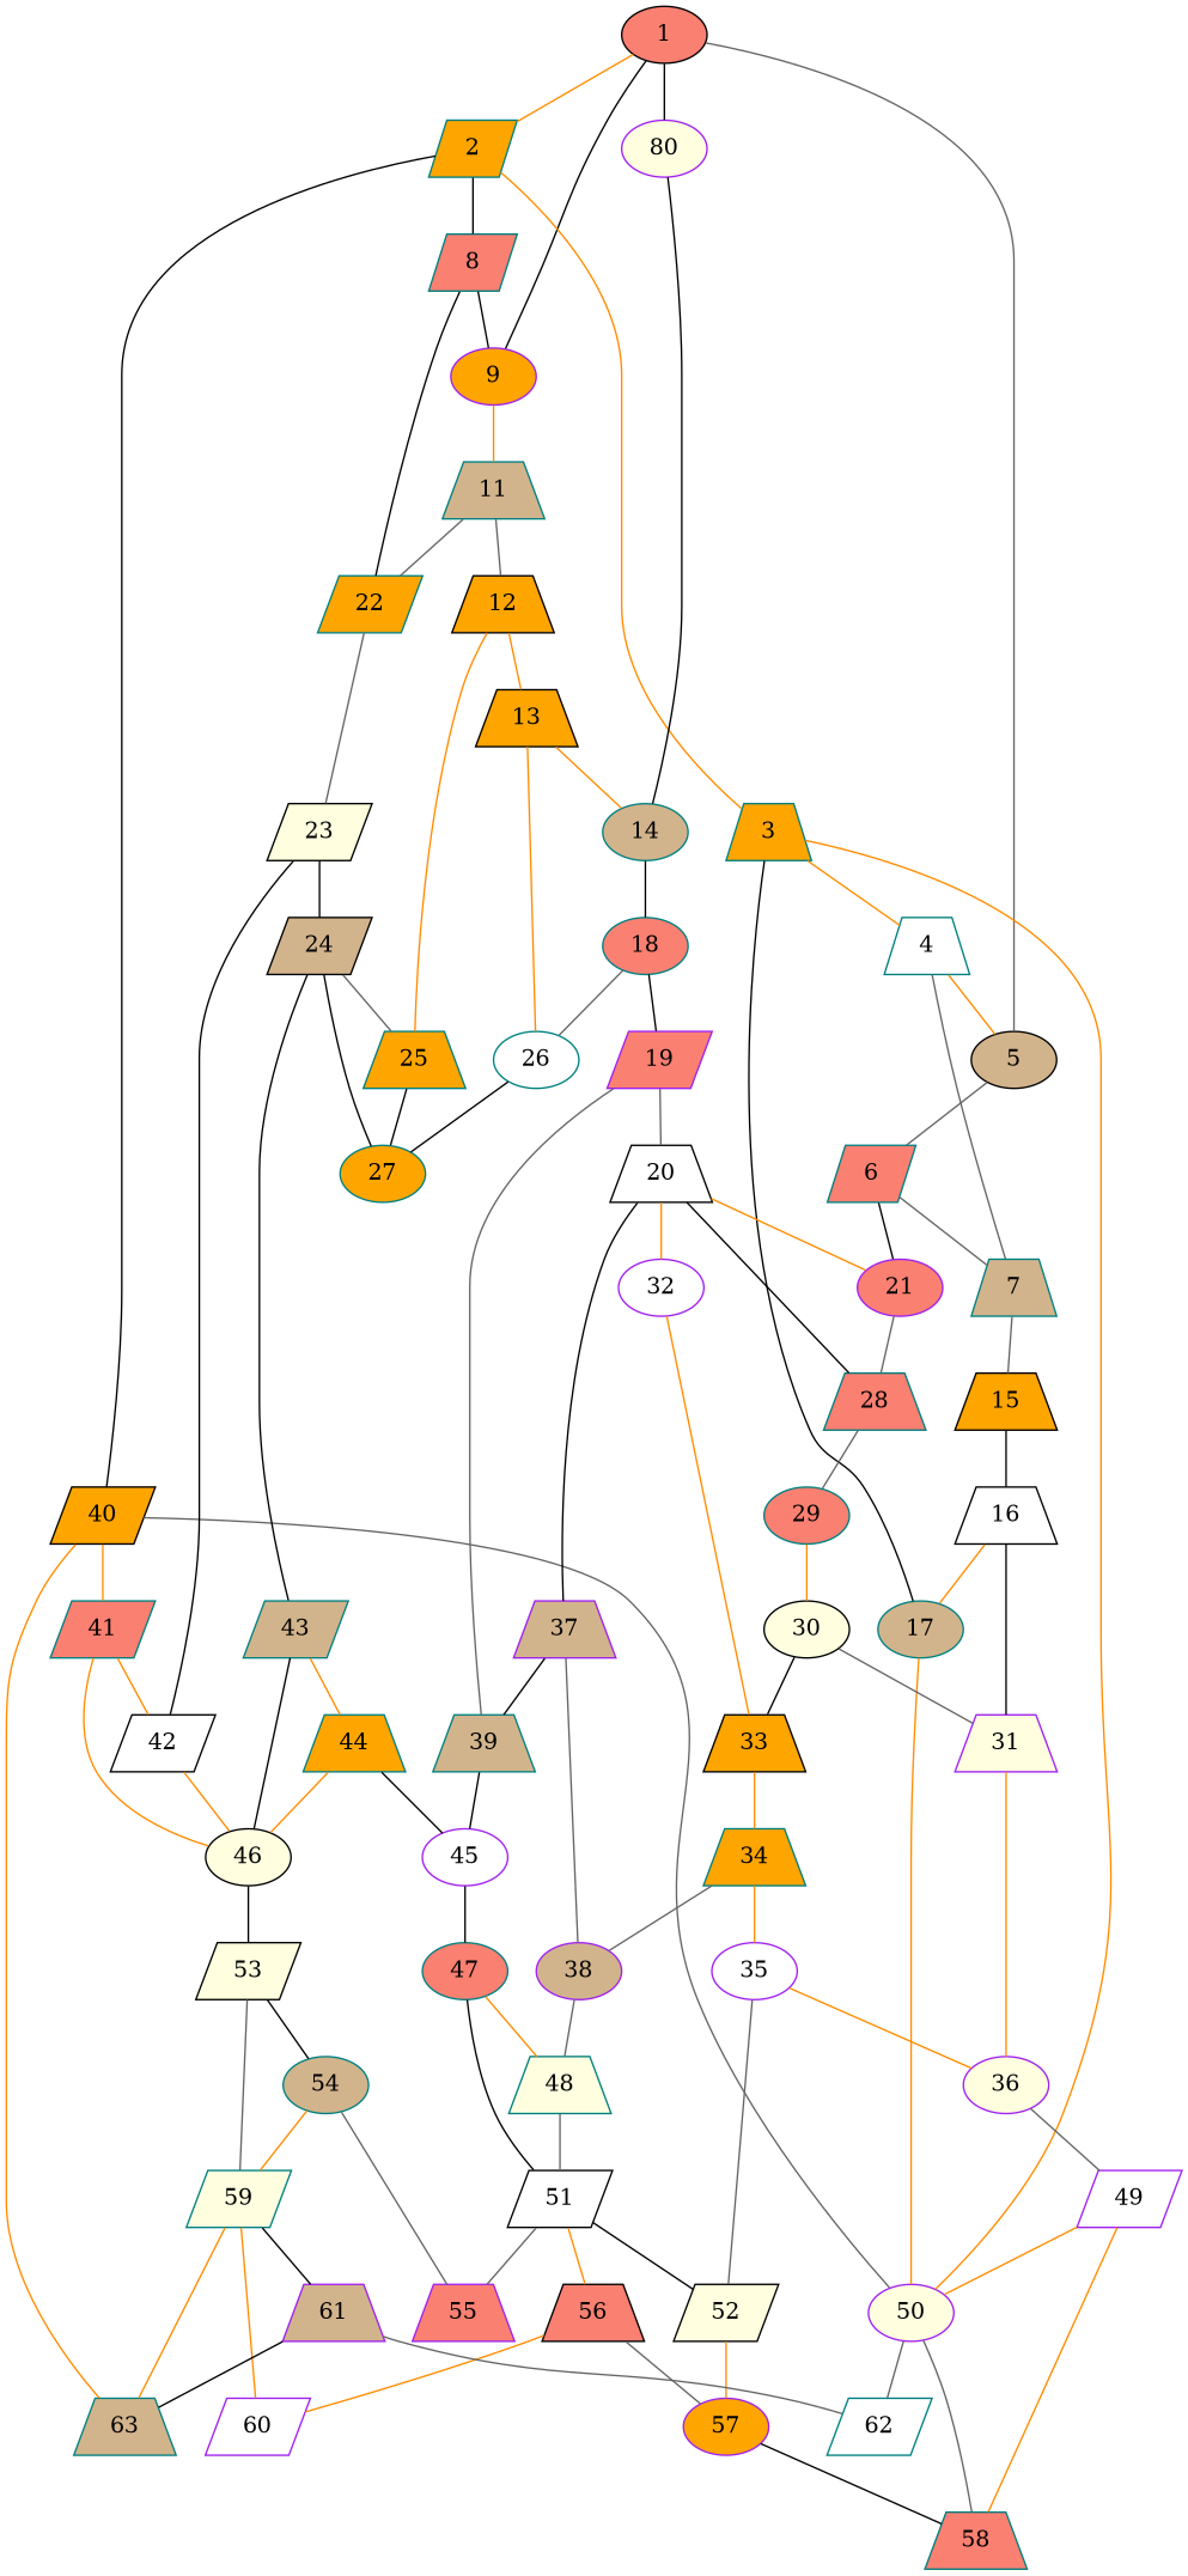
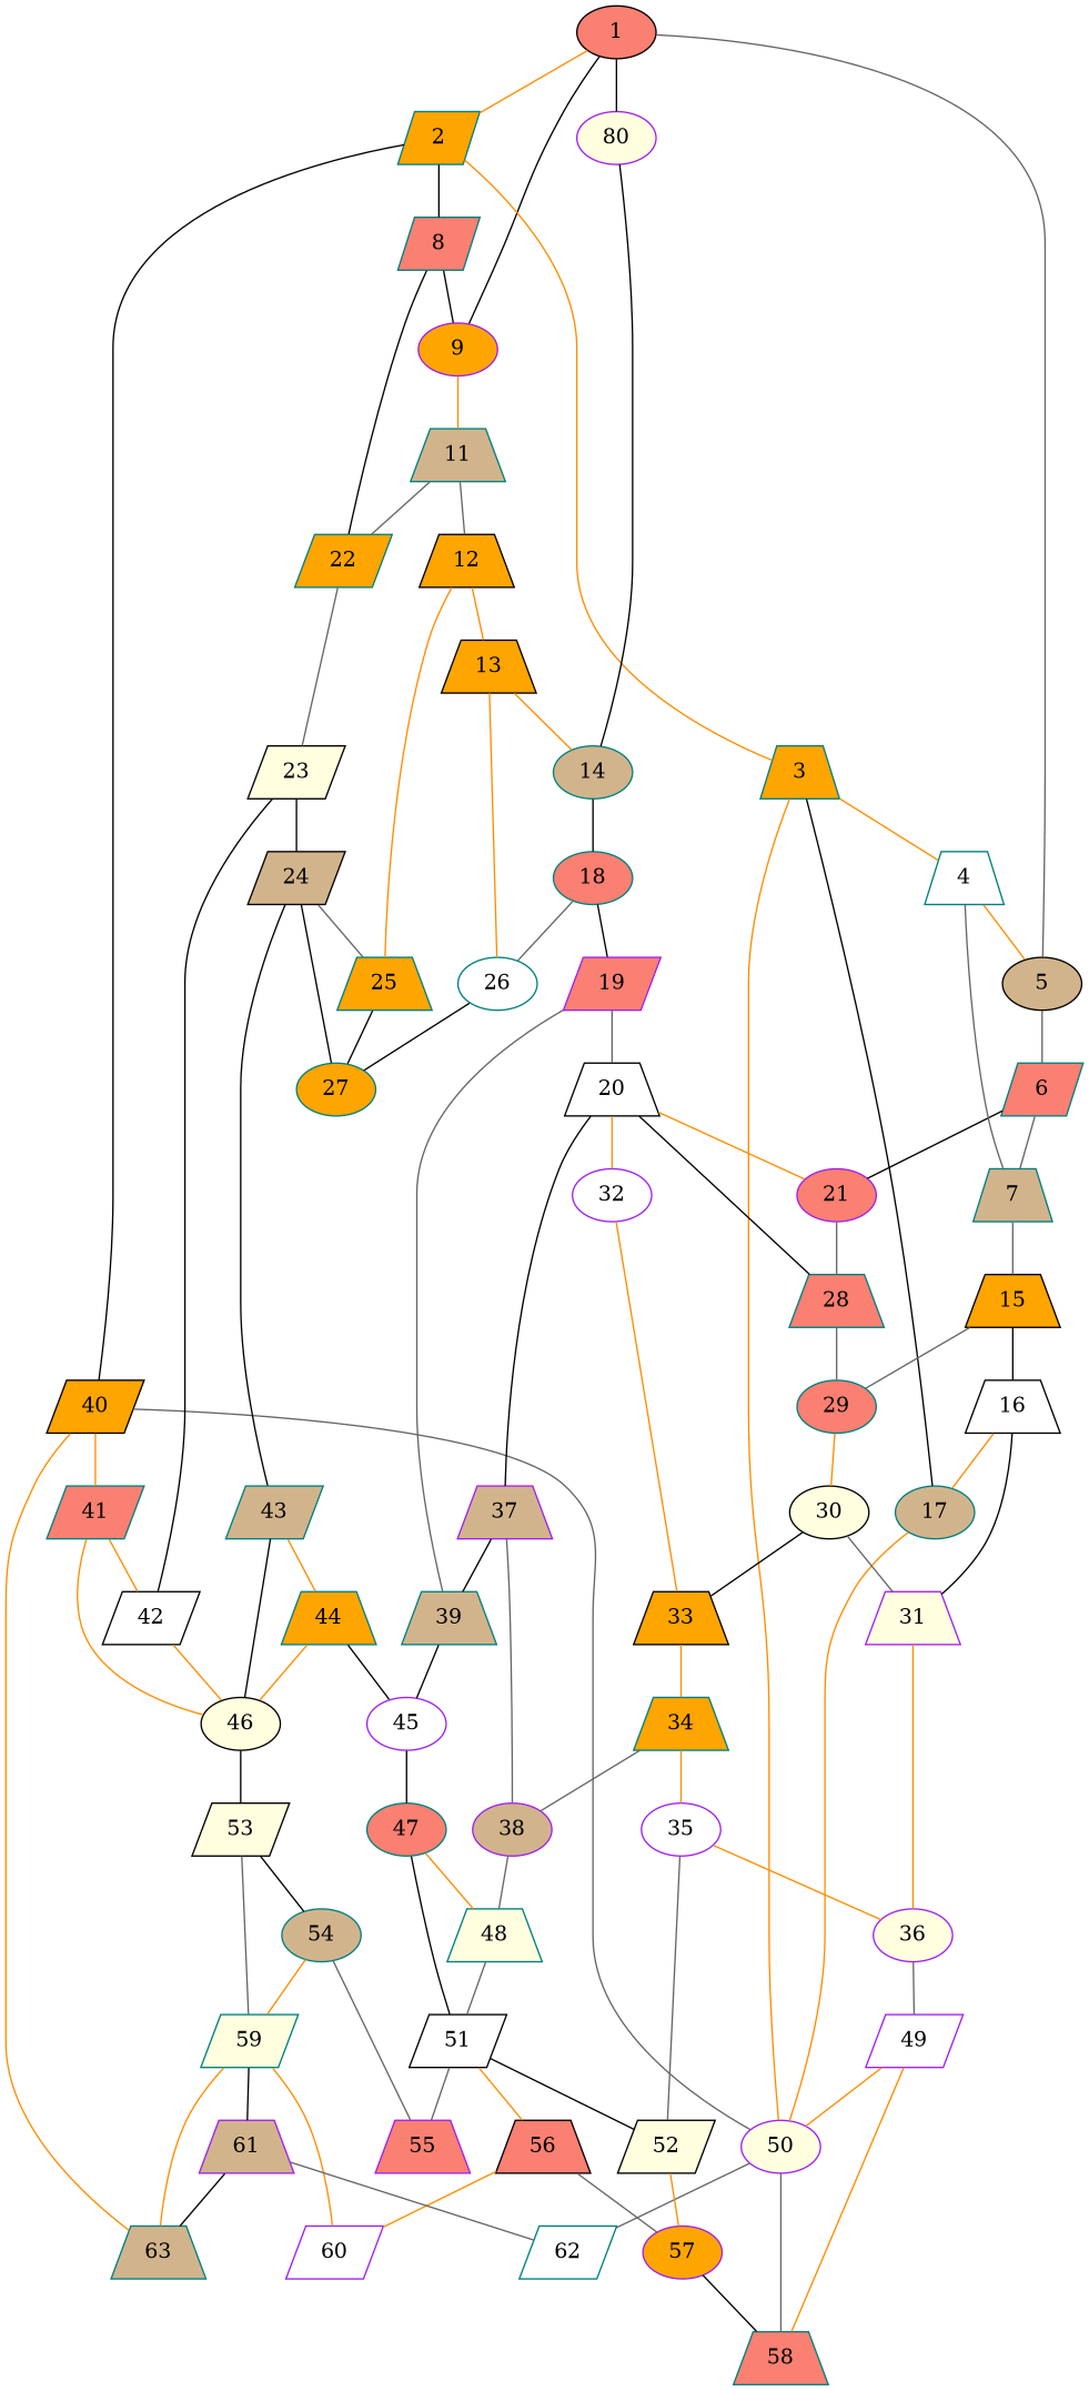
  graph {
    node [color=teal fillcolor=orange shape=trapezium style=filled]
    edge [color=darkorange weight=1.0]
    1 [color=black fillcolor=salmon shape=ellipse]
    2 [shape=parallelogram]
    5 [color=black fillcolor=tan shape=ellipse]
    9 [color=purple shape=ellipse]
    n5 [color=purple fillcolor=lightyellow label=80 shape=ellipse]
    3
    8 [fillcolor=salmon shape=parallelogram]
    40 [color=black shape=parallelogram]
    6 [fillcolor=salmon shape=parallelogram]
    11 [fillcolor=tan]
    14 [fillcolor=tan shape=ellipse]
    4 [fillcolor=white]
    17 [fillcolor=tan shape=ellipse]
    50 [color=purple fillcolor=lightyellow shape=ellipse]
    22 [shape=parallelogram]
    41 [fillcolor=salmon shape=parallelogram]
    63 [fillcolor=tan]
    7 [fillcolor=tan]
    58 [fillcolor=salmon]
    62 [fillcolor=white shape=parallelogram]
    15 [color=black]
    21 [color=purple fillcolor=salmon shape=ellipse]
    28 [fillcolor=salmon]
    16 [color=black fillcolor=white]
    29 [fillcolor=salmon shape=ellipse]
    23 [color=black fillcolor=lightyellow shape=parallelogram]
    12 [color=black]
    18 [fillcolor=salmon shape=ellipse]
    13 [color=black]
    25
    26 [fillcolor=white shape=ellipse]
    27 [shape=ellipse]
    19 [color=purple fillcolor=salmon shape=parallelogram]
    31 [color=purple fillcolor=lightyellow]
    30 [color=black fillcolor=lightyellow shape=ellipse]
    36 [color=purple fillcolor=lightyellow shape=ellipse]
    20 [color=black fillcolor=white]
    39 [fillcolor=tan]
    32 [color=purple fillcolor=white shape=ellipse]
    37 [color=purple fillcolor=tan]
    45 [color=purple fillcolor=white shape=ellipse]
    33 [color=black]
    38 [color=purple fillcolor=tan shape=ellipse]
    24 [color=black fillcolor=tan shape=parallelogram]
    42 [color=black fillcolor=white shape=parallelogram]
    43 [fillcolor=tan shape=parallelogram]
    46 [color=black fillcolor=lightyellow shape=ellipse]
    44
    34
    49 [color=purple fillcolor=white shape=parallelogram]
    35 [color=purple fillcolor=white shape=ellipse]
    52 [color=black fillcolor=lightyellow shape=parallelogram]
    48 [fillcolor=lightyellow]
    57 [color=purple shape=ellipse]
    51 [color=black fillcolor=white shape=parallelogram]
    47 [fillcolor=salmon shape=ellipse]
    53 [color=black fillcolor=lightyellow shape=parallelogram]
    54 [fillcolor=tan shape=ellipse]
    59 [fillcolor=lightyellow shape=parallelogram]
    55 [color=purple fillcolor=salmon]
    56 [color=black fillcolor=salmon]
    60 [color=purple fillcolor=white shape=parallelogram]
    61 [color=purple fillcolor=tan]
    1 -- 2
    1 -- 5 [color=gray40]
    1 -- 9 [color=black]
    1 -- n5 [color=black weight=2.0]
    2 -- 3
    2 -- 8 [color=black]
    2 -- 40 [color=black]
    5 -- 6 [color=gray40]
    9 -- 11
    n5 -- 14 [color=black]
    3 -- 4
    3 -- 17 [color=black]
    3 -- 50
    8 -- 9 [color=black]
    8 -- 22 [color=black]
    40 -- 50 [color=gray40]
    40 -- 41
    40 -- 63
    6 -- 7 [color=gray40]
    6 -- 21 [color=black]
    11 -- 22 [color=gray40]
    11 -- 12 [color=gray40]
    14 -- 18 [color=black]
    4 -- 5
    4 -- 7 [color=gray40]
    17 -- 50
    50 -- 58 [color=gray40]
    50 -- 62 [color=gray40 weight=2.0]
    22 -- 23 [color=gray40]
    41 -- 42
    41 -- 46
    7 -- 15 [color=gray40]
    15 -- 16 [color=black]
+   15 -- 29 [color=gray40]
    21 -- 28 [color=gray40]
    28 -- 29 [color=gray40]
    16 -- 17
    16 -- 31 [color=black]
    29 -- 30
    23 -- 24 [color=black]
    23 -- 42 [color=black]
    12 -- 13
    12 -- 25
    18 -- 26 [color=gray40]
    18 -- 19 [color=black]
    13 -- 14
    13 -- 26
    25 -- 27 [color=black]
    26 -- 27 [color=black]
    19 -- 20 [color=gray40]
    19 -- 39 [color=gray40]
    31 -- 36
    30 -- 31 [color=gray40]
    30 -- 33 [color=black]
    36 -- 49 [color=gray40]
    20 -- 21
    20 -- 28 [color=black]
    20 -- 32 [weight=2.0]
    20 -- 37 [color=black]
    39 -- 45 [color=black]
    32 -- 33
    37 -- 39 [color=black]
    37 -- 38 [color=gray40]
    45 -- 47 [color=black]
    33 -- 34
    38 -- 48 [color=gray40]
    24 -- 25 [color=gray40]
    24 -- 27 [color=black]
    24 -- 43 [color=black]
    42 -- 46
    43 -- 46 [color=black]
    43 -- 44
    46 -- 53 [color=black weight=2.0]
    44 -- 45 [color=black]
    44 -- 46
    34 -- 38 [color=gray40]
    34 -- 35
    49 -- 50
    49 -- 58
    35 -- 36
    35 -- 52 [color=gray40]
    52 -- 57
    48 -- 51 [color=gray40]
    57 -- 58 [color=black]
    51 -- 52 [color=black]
    51 -- 55 [color=gray40 weight=2.0]
    51 -- 56
    47 -- 48
    47 -- 51 [color=black]
    53 -- 54 [color=black]
    53 -- 59 [color=gray40]
    54 -- 59
    54 -- 55 [color=gray40]
    59 -- 63
    59 -- 60 [weight=2.0]
    59 -- 61 [color=black]
    56 -- 57 [color=gray40]
    56 -- 60
    61 -- 63 [color=black]
    61 -- 62 [color=gray40]
  }
